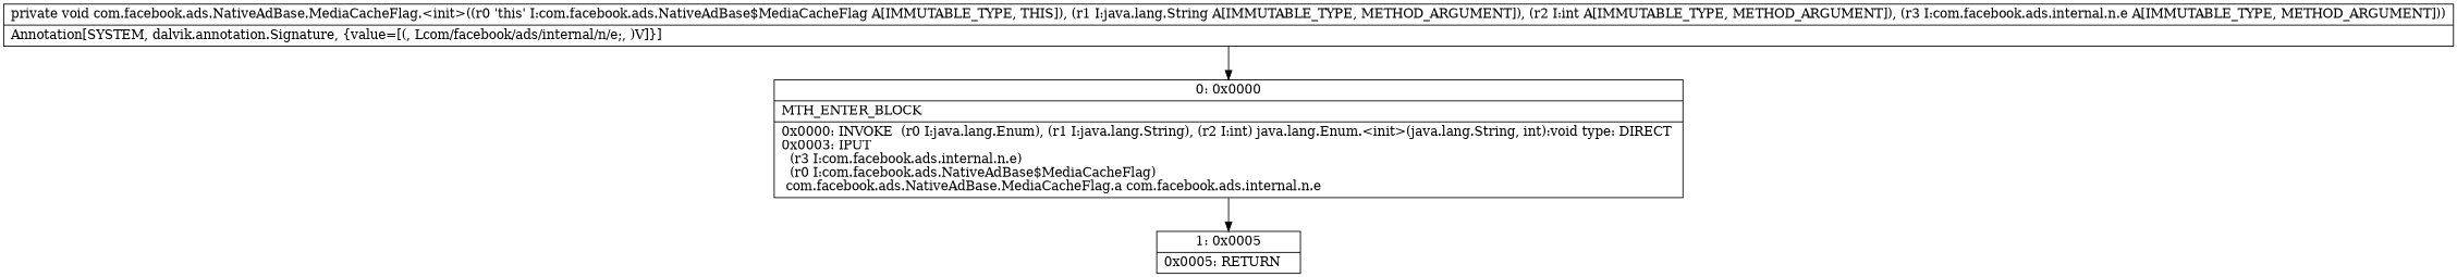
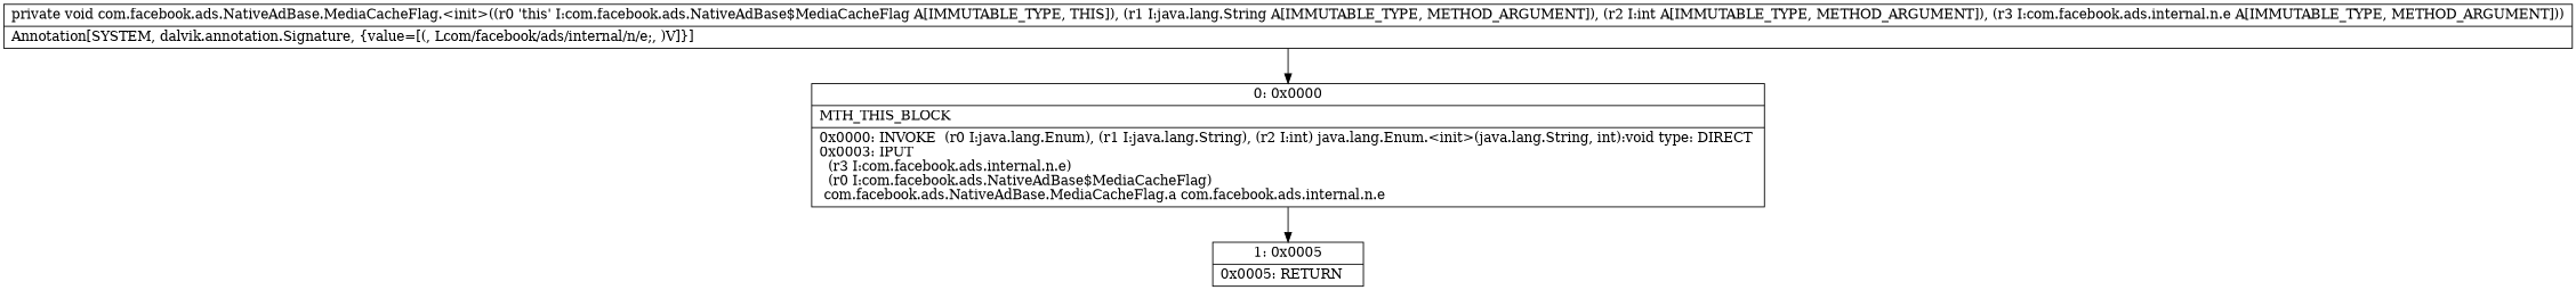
  digraph {
    node [shape=record]
-   n1 [label="{0\:\ 0x0000|MTH_ENTER_BLOCK\l|0x0000: INVOKE  (r0 I:java.lang.Enum), (r1 I:java.lang.String), (r2 I:int) java.lang.Enum.\<init\>(java.lang.String, int):void type: DIRECT \l0x0003: IPUT  \l  (r3 I:com.facebook.ads.internal.n.e)\l  (r0 I:com.facebook.ads.NativeAdBase$MediaCacheFlag)\l com.facebook.ads.NativeAdBase.MediaCacheFlag.a com.facebook.ads.internal.n.e \l}"]
+   n1 [label="{0\:\ 0x0000|MTH_THIS_BLOCK\l|0x0000: INVOKE  (r0 I:java.lang.Enum), (r1 I:java.lang.String), (r2 I:int) java.lang.Enum.\<init\>(java.lang.String, int):void type: DIRECT \l0x0003: IPUT  \l  (r3 I:com.facebook.ads.internal.n.e)\l  (r0 I:com.facebook.ads.NativeAdBase$MediaCacheFlag)\l com.facebook.ads.NativeAdBase.MediaCacheFlag.a com.facebook.ads.internal.n.e \l}"]
    n2 [label="{1\:\ 0x0005|0x0005: RETURN   \l}"]
    n3 [label="{private void com.facebook.ads.NativeAdBase.MediaCacheFlag.\<init\>((r0 'this' I:com.facebook.ads.NativeAdBase$MediaCacheFlag A[IMMUTABLE_TYPE, THIS]), (r1 I:java.lang.String A[IMMUTABLE_TYPE, METHOD_ARGUMENT]), (r2 I:int A[IMMUTABLE_TYPE, METHOD_ARGUMENT]), (r3 I:com.facebook.ads.internal.n.e A[IMMUTABLE_TYPE, METHOD_ARGUMENT]))  | Annotation[SYSTEM, dalvik.annotation.Signature, \{value=[(, Lcom\/facebook\/ads\/internal\/n\/e;, )V]\}]\l}"]
    n1 -> n2
    n3 -> n1
  }
